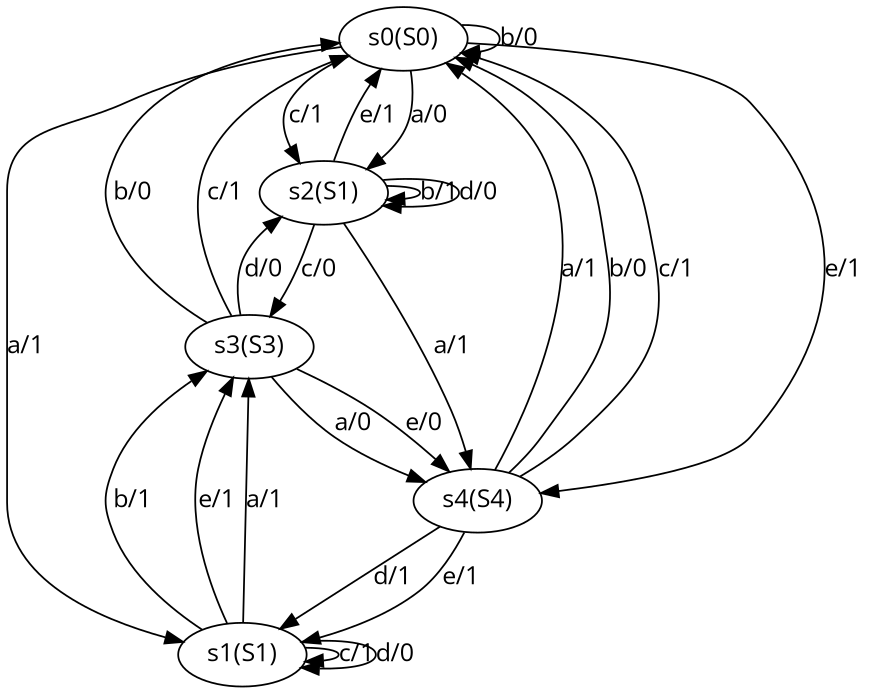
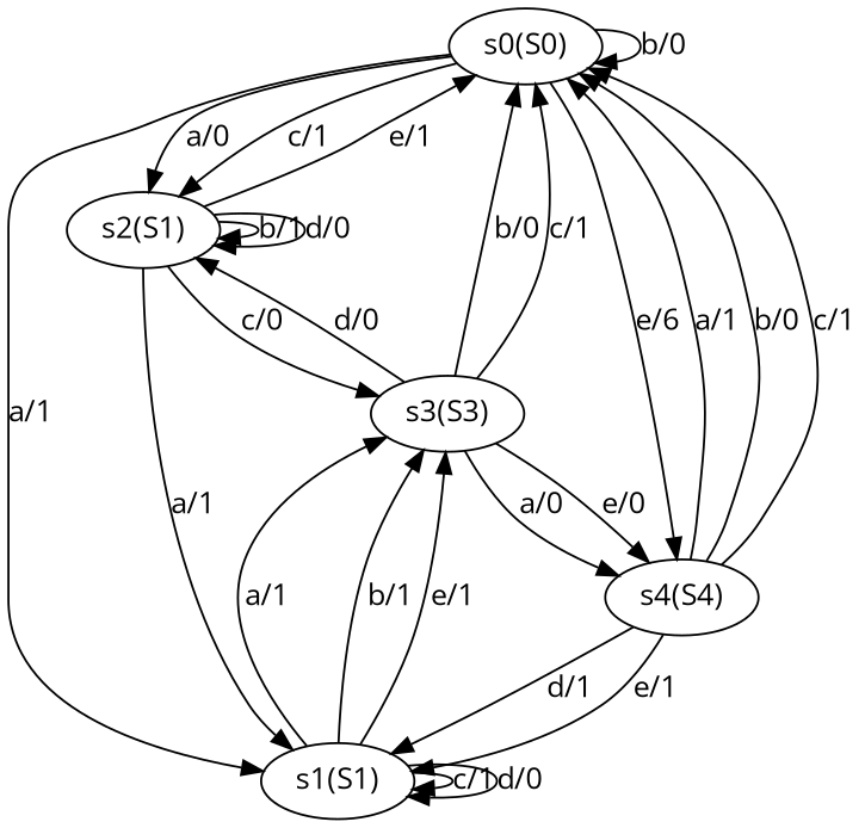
  digraph {
    fontname="Open Sans"
    node [fontname="Open Sans"]
    edge [fontname="Open Sans"]
    n1 [label="s0(S0)"]
    n2 [label="s2(S1)"]
    n3 [label="s1(S1)"]
    n4 [label="s4(S4)"]
    n5 [label="s3(S3)"]
    n1 -> n1 [label="b/0"]
    n1 -> n2 [label="a/0"]
    n1 -> n2 [label="c/1"]
    n1 -> n3 [label="a/1"]
-   n1 -> n4 [label="e/1"]
+   n1 -> n4 [label="e/6"]
    n2 -> n1 [label="e/1"]
    n2 -> n2 [label="b/1"]
    n2 -> n2 [label="d/0"]
-   n2 -> n4 [label="a/1"]
+   n2 -> n3 [label="a/1"]
    n2 -> n5 [label="c/0"]
    n3 -> n3 [label="c/1"]
    n3 -> n3 [label="d/0"]
    n3 -> n5 [label="a/1"]
    n3 -> n5 [label="b/1"]
    n3 -> n5 [label="e/1"]
    n4 -> n1 [label="a/1"]
    n4 -> n1 [label="b/0"]
    n4 -> n1 [label="c/1"]
    n4 -> n3 [label="d/1"]
    n4 -> n3 [label="e/1"]
    n5 -> n1 [label="b/0"]
    n5 -> n1 [label="c/1"]
    n5 -> n2 [label="d/0"]
    n5 -> n4 [label="a/0"]
    n5 -> n4 [label="e/0"]
  }
